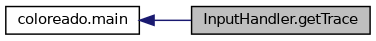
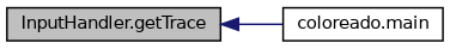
  digraph {
    rankdir=LR
    node [color=black fontname=Helvetica fontsize=10 shape=record style=filled]
    n1 [fillcolor=grey75 fontcolor=black height=0.2 label="InputHandler.getTrace" width=0.4]
    n2 [fillcolor=white height=0.2 label="coloreado.main" width=0.4]
-   n2 -> n1 [color=midnightblue dir=back fontname=Helvetica fontsize=10 labelfontname=Helvetica labelfontsize=10 style=solid]
+   n1 -> n2 [color=midnightblue dir=back fontname=Helvetica fontsize=10 labelfontname=Helvetica labelfontsize=10 style=solid]
  }
